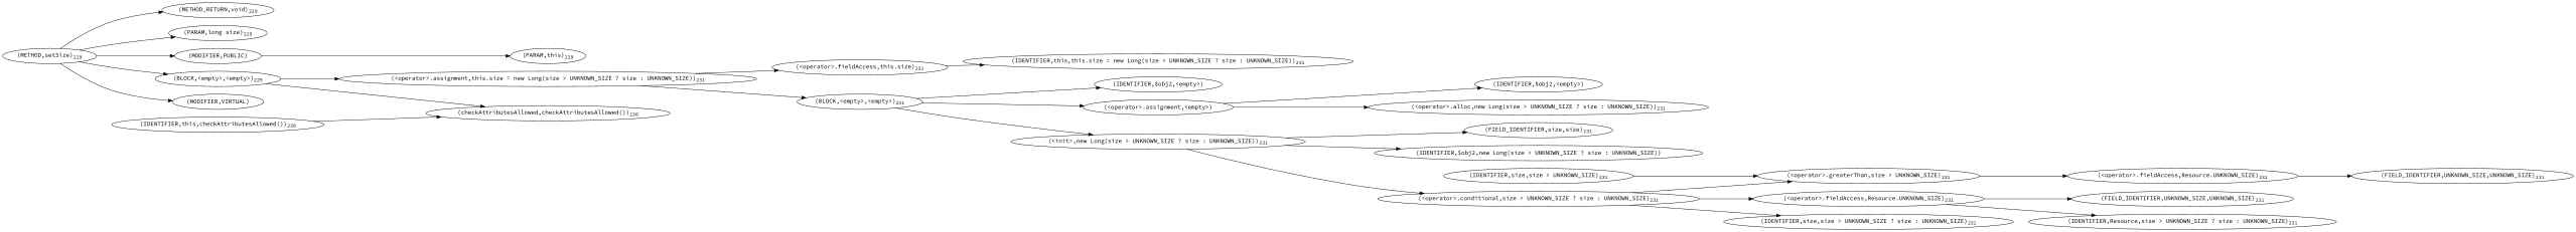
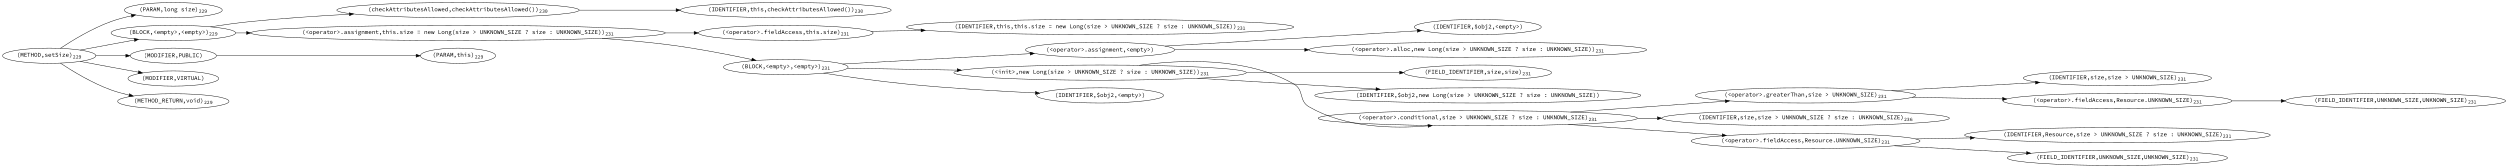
  digraph {
    fontname="Source Code Pro"
    rankdir=LR
    node [fontname="Source Code Pro"]
    edge [fontname="Source Code Pro"]
    n1 [label=<(METHOD,setSize)<SUB>229</SUB>>]
    n2 [label=<(PARAM,long size)<SUB>229</SUB>>]
    n3 [label=<(BLOCK,&lt;empty&gt;,&lt;empty&gt;)<SUB>229</SUB>>]
    n4 [label=<(MODIFIER,PUBLIC)>]
    n5 [label=<(MODIFIER,VIRTUAL)>]
    n6 [label=<(METHOD_RETURN,void)<SUB>229</SUB>>]
    n7 [label=<(PARAM,this)<SUB>229</SUB>>]
    n8 [label=<(checkAttributesAllowed,checkAttributesAllowed())<SUB>230</SUB>>]
    n9 [label=<(&lt;operator&gt;.assignment,this.size = new Long(size &gt; UNKNOWN_SIZE ? size : UNKNOWN_SIZE))<SUB>231</SUB>>]
    n10 [label=<(IDENTIFIER,this,checkAttributesAllowed())<SUB>230</SUB>>]
    n11 [label=<(&lt;operator&gt;.fieldAccess,this.size)<SUB>231</SUB>>]
    n12 [label=<(BLOCK,&lt;empty&gt;,&lt;empty&gt;)<SUB>231</SUB>>]
    n13 [label=<(IDENTIFIER,this,this.size = new Long(size &gt; UNKNOWN_SIZE ? size : UNKNOWN_SIZE))<SUB>231</SUB>>]
    n14 [label=<(&lt;operator&gt;.assignment,&lt;empty&gt;)>]
    n15 [label=<(&lt;init&gt;,new Long(size &gt; UNKNOWN_SIZE ? size : UNKNOWN_SIZE))<SUB>231</SUB>>]
    n16 [label=<(IDENTIFIER,$obj2,&lt;empty&gt;)>]
    n17 [label=<(FIELD_IDENTIFIER,size,size)<SUB>231</SUB>>]
    n18 [label=<(IDENTIFIER,$obj2,&lt;empty&gt;)>]
    n19 [label=<(&lt;operator&gt;.alloc,new Long(size &gt; UNKNOWN_SIZE ? size : UNKNOWN_SIZE))<SUB>231</SUB>>]
    n20 [label=<(IDENTIFIER,$obj2,new Long(size &gt; UNKNOWN_SIZE ? size : UNKNOWN_SIZE))>]
    n21 [label=<(&lt;operator&gt;.conditional,size &gt; UNKNOWN_SIZE ? size : UNKNOWN_SIZE)<SUB>231</SUB>>]
    n22 [label=<(&lt;operator&gt;.greaterThan,size &gt; UNKNOWN_SIZE)<SUB>231</SUB>>]
-   n23 [label=<(IDENTIFIER,size,size &gt; UNKNOWN_SIZE ? size : UNKNOWN_SIZE)<SUB>231</SUB>>]
+   n23 [label=<(IDENTIFIER,size,size &gt; UNKNOWN_SIZE ? size : UNKNOWN_SIZE)<SUB>236</SUB>>]
    n24 [label=<(&lt;operator&gt;.fieldAccess,Resource.UNKNOWN_SIZE)<SUB>231</SUB>>]
    n25 [label=<(IDENTIFIER,size,size &gt; UNKNOWN_SIZE)<SUB>231</SUB>>]
    n26 [label=<(&lt;operator&gt;.fieldAccess,Resource.UNKNOWN_SIZE)<SUB>231</SUB>>]
    n27 [label=<(IDENTIFIER,Resource,size &gt; UNKNOWN_SIZE ? size : UNKNOWN_SIZE)<SUB>231</SUB>>]
    n28 [label=<(FIELD_IDENTIFIER,UNKNOWN_SIZE,UNKNOWN_SIZE)<SUB>231</SUB>>]
    n29 [label=<(FIELD_IDENTIFIER,UNKNOWN_SIZE,UNKNOWN_SIZE)<SUB>231</SUB>>]
    n1 -> n2
    n1 -> n3
    n1 -> n4
    n1 -> n5
    n1 -> n6
    n3 -> n8
    n3 -> n9
    n4 -> n7
-   n10 -> n8
+   n8 -> n10
    n9 -> n11
    n9 -> n12
    n11 -> n13
    n12 -> n14
    n12 -> n15
    n12 -> n16
    n14 -> n18
    n14 -> n19
    n15 -> n17
    n15 -> n20
    n15 -> n21
    n21 -> n22
    n21 -> n23
    n21 -> n24
-   n25 -> n22
+   n22 -> n25
    n22 -> n26
    n24 -> n27
    n24 -> n28
    n26 -> n29
  }
